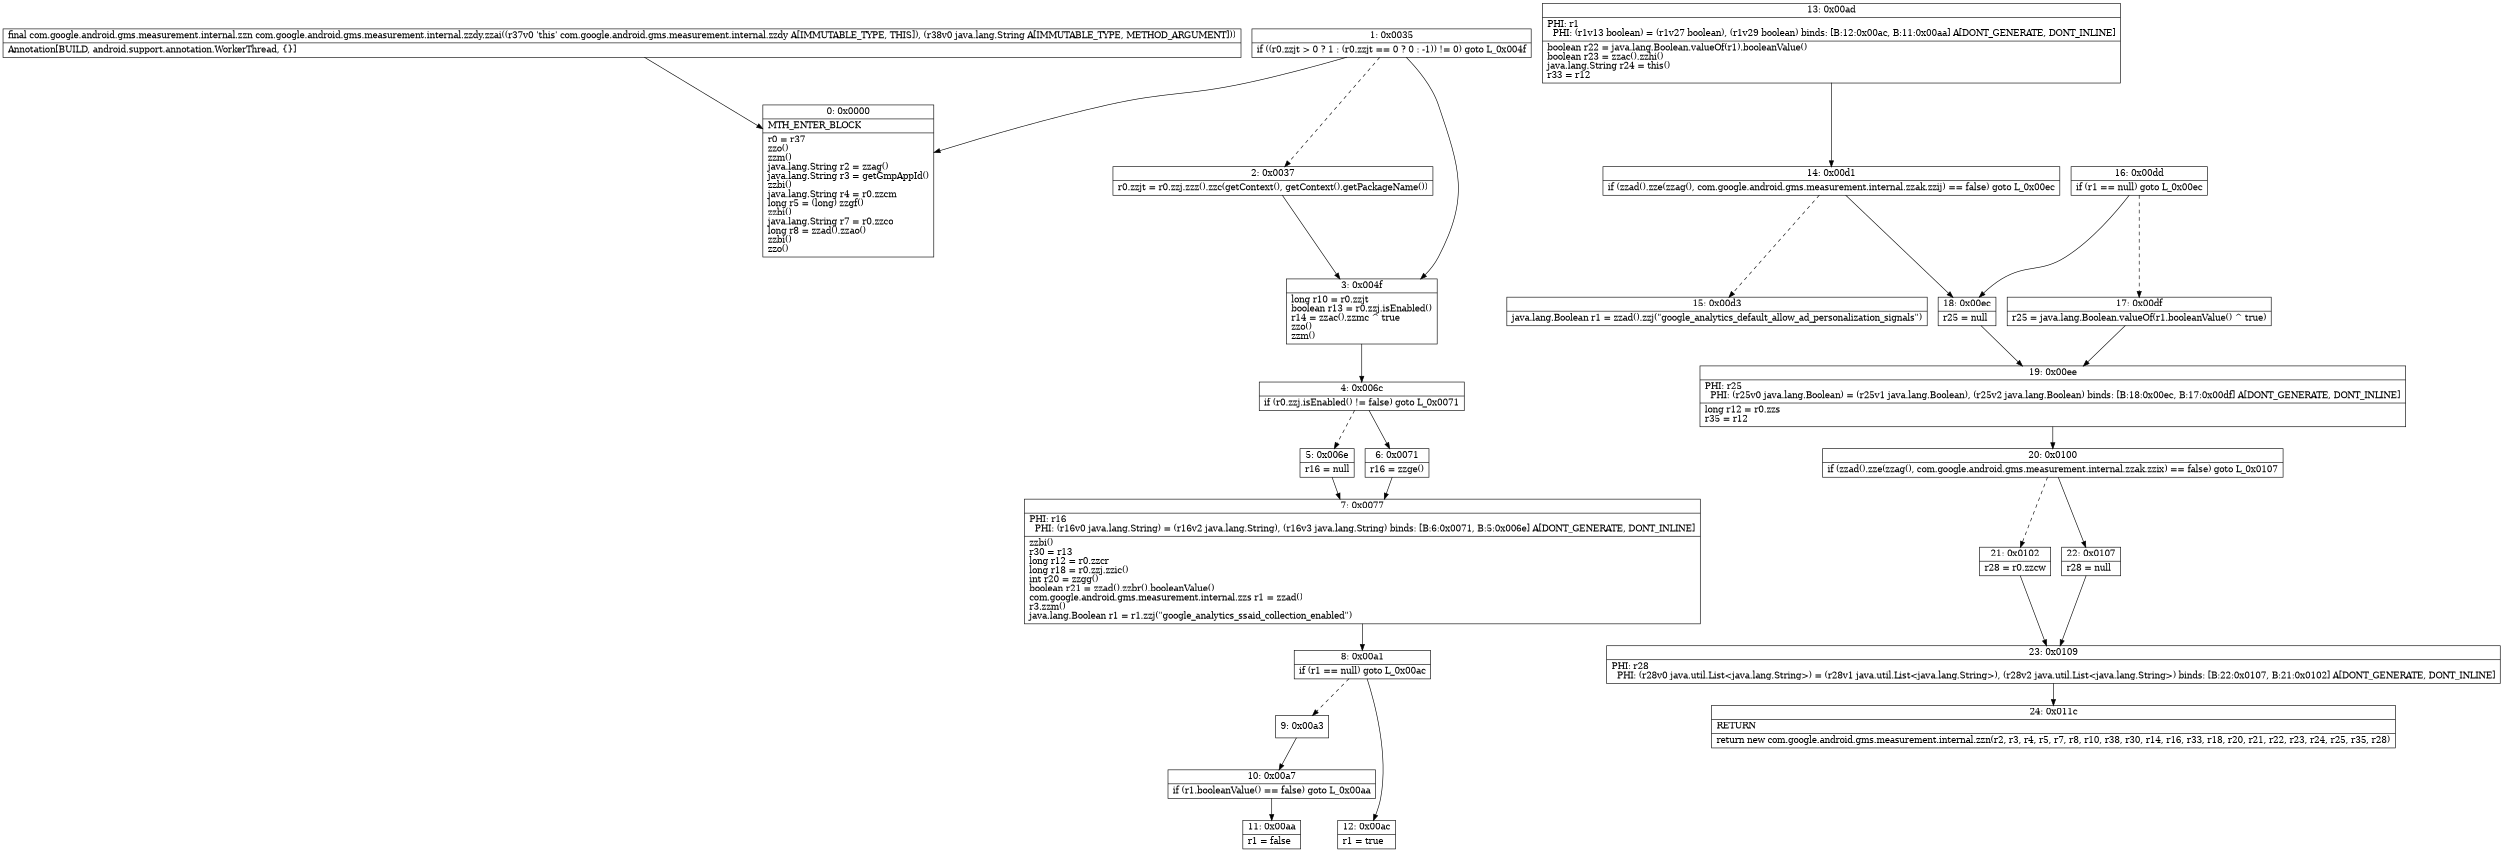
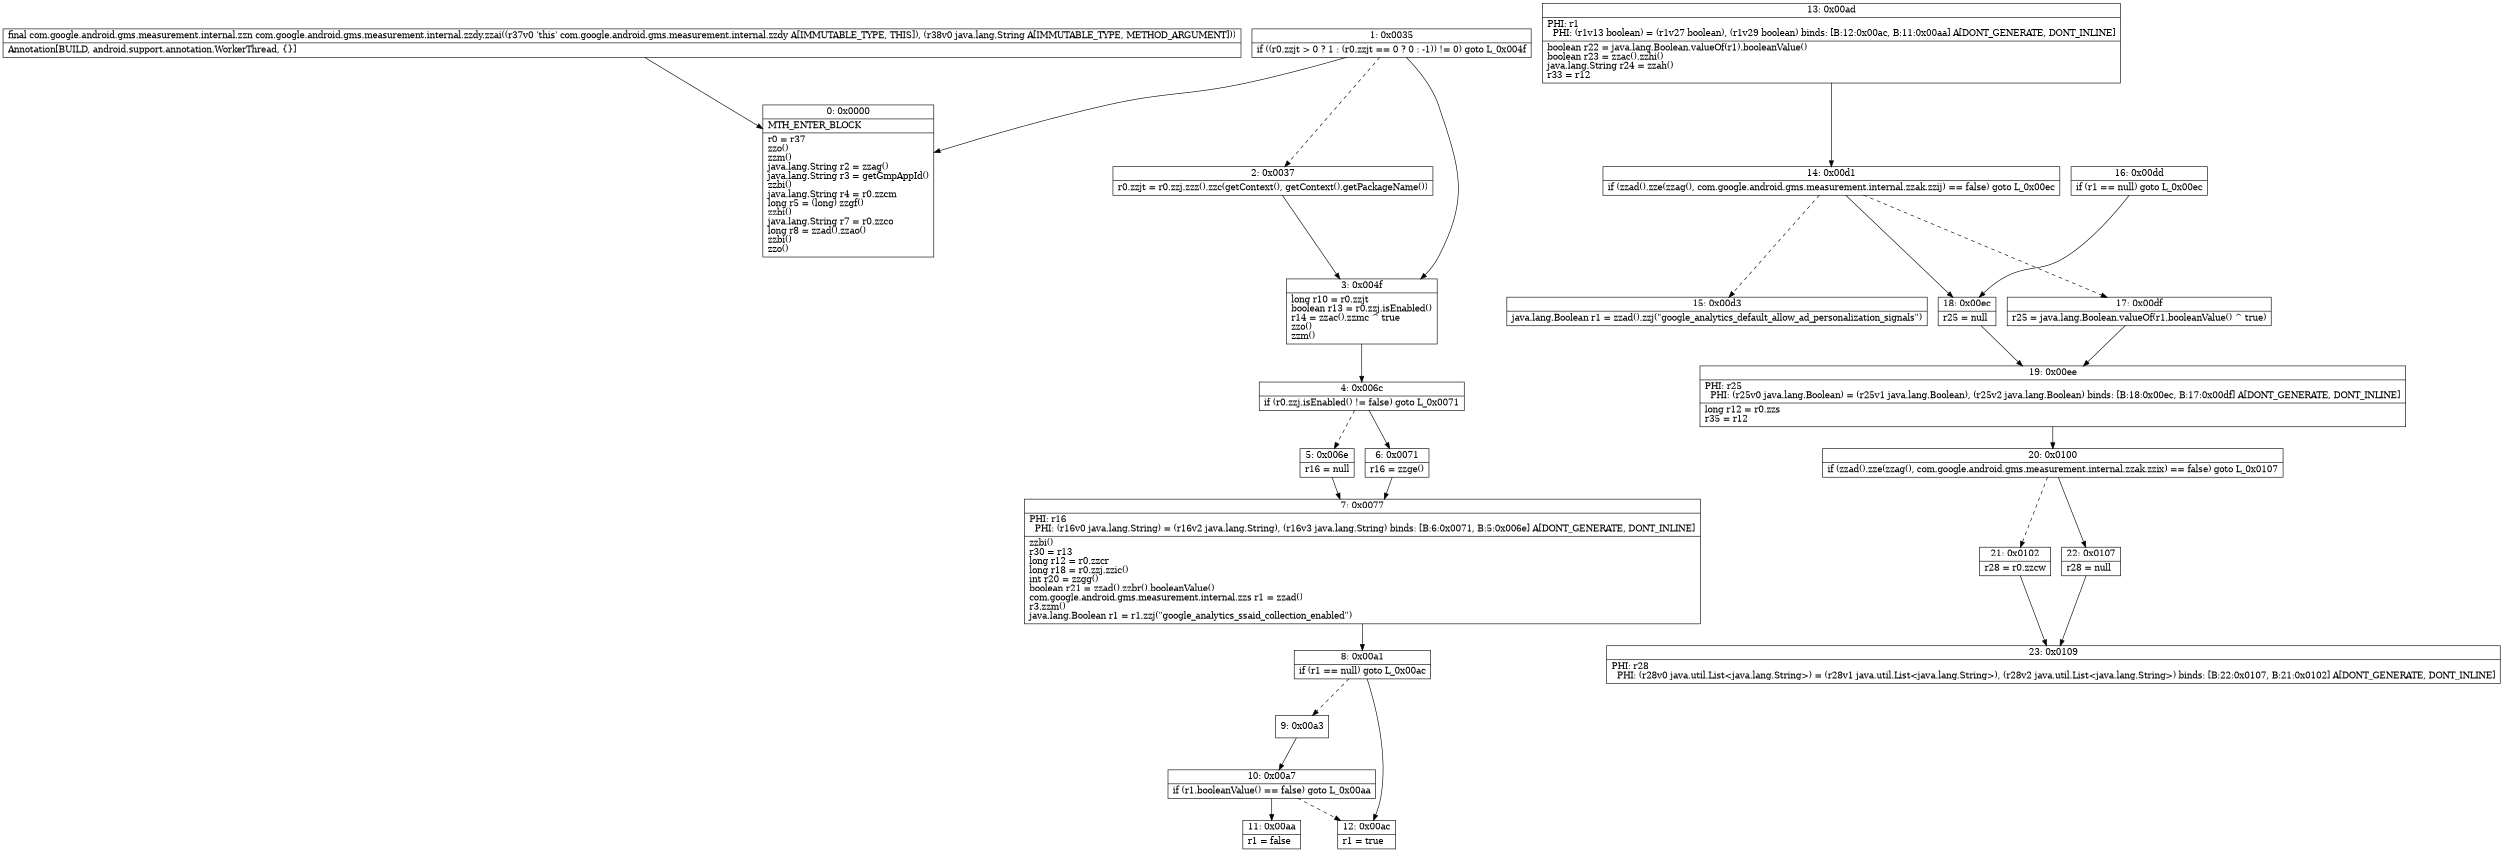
  digraph {
    node [shape=record]
    n1 [label="{0\:\ 0x0000|MTH_ENTER_BLOCK\l|r0 = r37\lzzo()\lzzm()\ljava.lang.String r2 = zzag()\ljava.lang.String r3 = getGmpAppId()\lzzbi()\ljava.lang.String r4 = r0.zzcm\llong r5 = (long) zzgf()\lzzbi()\ljava.lang.String r7 = r0.zzco\llong r8 = zzad().zzao()\lzzbi()\lzzo()\l}"]
    n2 [label="{1\:\ 0x0035|if ((r0.zzjt \> 0 ? 1 : (r0.zzjt == 0 ? 0 : \-1)) != 0) goto L_0x004f\l}"]
    n3 [label="{2\:\ 0x0037|r0.zzjt = r0.zzj.zzz().zzc(getContext(), getContext().getPackageName())\l}"]
    n4 [label="{3\:\ 0x004f|long r10 = r0.zzjt\lboolean r13 = r0.zzj.isEnabled()\lr14 = zzac().zzmc ^ true\lzzo()\lzzm()\l}"]
    n5 [label="{4\:\ 0x006c|if (r0.zzj.isEnabled() != false) goto L_0x0071\l}"]
    n6 [label="{5\:\ 0x006e|r16 = null\l}"]
    n7 [label="{6\:\ 0x0071|r16 = zzge()\l}"]
    n8 [label="{7\:\ 0x0077|PHI: r16 \l  PHI: (r16v0 java.lang.String) = (r16v2 java.lang.String), (r16v3 java.lang.String) binds: [B:6:0x0071, B:5:0x006e] A[DONT_GENERATE, DONT_INLINE]\l|zzbi()\lr30 = r13\llong r12 = r0.zzcr\llong r18 = r0.zzj.zzic()\lint r20 = zzgg()\lboolean r21 = zzad().zzbr().booleanValue()\lcom.google.android.gms.measurement.internal.zzs r1 = zzad()\lr3.zzm()\ljava.lang.Boolean r1 = r1.zzj(\"google_analytics_ssaid_collection_enabled\")\l}"]
    n9 [label="{8\:\ 0x00a1|if (r1 == null) goto L_0x00ac\l}"]
    n10 [label="{9\:\ 0x00a3}"]
    n11 [label="{12\:\ 0x00ac|r1 = true\l}"]
    n12 [label="{10\:\ 0x00a7|if (r1.booleanValue() == false) goto L_0x00aa\l}"]
    n13 [label="{11\:\ 0x00aa|r1 = false\l}"]
-   n14 [label="{13\:\ 0x00ad|PHI: r1 \l  PHI: (r1v13 boolean) = (r1v27 boolean), (r1v29 boolean) binds: [B:12:0x00ac, B:11:0x00aa] A[DONT_GENERATE, DONT_INLINE]\l|boolean r22 = java.lang.Boolean.valueOf(r1).booleanValue()\lboolean r23 = zzac().zzhi()\ljava.lang.String r24 = this()\lr33 = r12\l}"]
+   n14 [label="{13\:\ 0x00ad|PHI: r1 \l  PHI: (r1v13 boolean) = (r1v27 boolean), (r1v29 boolean) binds: [B:12:0x00ac, B:11:0x00aa] A[DONT_GENERATE, DONT_INLINE]\l|boolean r22 = java.lang.Boolean.valueOf(r1).booleanValue()\lboolean r23 = zzac().zzhi()\ljava.lang.String r24 = zzah()\lr33 = r12\l}"]
    n15 [label="{14\:\ 0x00d1|if (zzad().zze(zzag(), com.google.android.gms.measurement.internal.zzak.zzij) == false) goto L_0x00ec\l}"]
    n16 [label="{15\:\ 0x00d3|java.lang.Boolean r1 = zzad().zzj(\"google_analytics_default_allow_ad_personalization_signals\")\l}"]
    n17 [label="{18\:\ 0x00ec|r25 = null\l}"]
    n18 [label="{19\:\ 0x00ee|PHI: r25 \l  PHI: (r25v0 java.lang.Boolean) = (r25v1 java.lang.Boolean), (r25v2 java.lang.Boolean) binds: [B:18:0x00ec, B:17:0x00df] A[DONT_GENERATE, DONT_INLINE]\l|long r12 = r0.zzs\lr35 = r12\l}"]
    n19 [label="{16\:\ 0x00dd|if (r1 == null) goto L_0x00ec\l}"]
    n20 [label="{17\:\ 0x00df|r25 = java.lang.Boolean.valueOf(r1.booleanValue() ^ true)\l}"]
    n21 [label="{20\:\ 0x0100|if (zzad().zze(zzag(), com.google.android.gms.measurement.internal.zzak.zzix) == false) goto L_0x0107\l}"]
    n22 [label="{21\:\ 0x0102|r28 = r0.zzcw\l}"]
    n23 [label="{22\:\ 0x0107|r28 = null\l}"]
    n24 [label="{23\:\ 0x0109|PHI: r28 \l  PHI: (r28v0 java.util.List\<java.lang.String\>) = (r28v1 java.util.List\<java.lang.String\>), (r28v2 java.util.List\<java.lang.String\>) binds: [B:22:0x0107, B:21:0x0102] A[DONT_GENERATE, DONT_INLINE]\l}"]
-   n25 [label="{24\:\ 0x011c|RETURN\l|return new com.google.android.gms.measurement.internal.zzn(r2, r3, r4, r5, r7, r8, r10, r38, r30, r14, r16, r33, r18, r20, r21, r22, r23, r24, r25, r35, r28)\l}"]
    n26 [label="{final com.google.android.gms.measurement.internal.zzn com.google.android.gms.measurement.internal.zzdy.zzai((r37v0 'this' com.google.android.gms.measurement.internal.zzdy A[IMMUTABLE_TYPE, THIS]), (r38v0 java.lang.String A[IMMUTABLE_TYPE, METHOD_ARGUMENT]))  | Annotation[BUILD, android.support.annotation.WorkerThread, \{\}]\l}"]
    n2 -> n1
    n2 -> n3 [style=dashed]
    n2 -> n4
    n3 -> n4
    n4 -> n5
    n5 -> n6 [style=dashed]
    n5 -> n7
    n6 -> n8
    n7 -> n8
    n8 -> n9
    n9 -> n10 [style=dashed]
    n9 -> n11
    n10 -> n12
+   n12 -> n11 [style=dashed]
    n12 -> n13
    n14 -> n15
    n15 -> n16 [style=dashed]
    n15 -> n17
    n17 -> n18
    n18 -> n21
    n19 -> n17
-   n19 -> n20 [style=dashed]
+   n15 -> n20 [style=dashed]
    n20 -> n18
    n21 -> n22 [style=dashed]
    n21 -> n23
    n22 -> n24
    n23 -> n24
-   n24 -> n25
    n26 -> n1
  }
